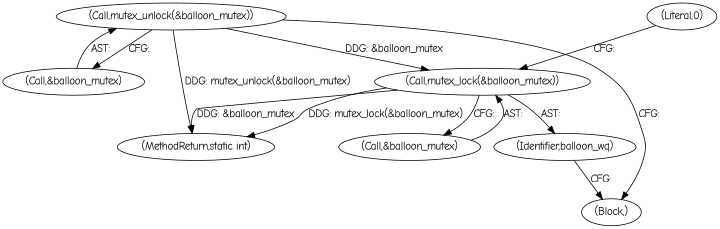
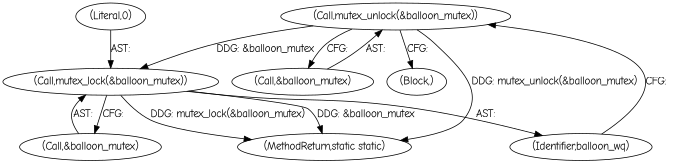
  digraph {
    fontname="Comic Neue"
    node [fontname="Comic Neue"]
    edge [fontname="Comic Neue"]
    n1 [label="(Call,mutex_unlock(&balloon_mutex))"]
    n2 [label="(Call,mutex_lock(&balloon_mutex))"]
    n3 [label="(Call,&balloon_mutex)"]
-   n4 [label="(MethodReturn,static int)"]
+   n4 [label="(MethodReturn,static static)"]
    n5 [label="(Block,)"]
    n6 [label="(Call,&balloon_mutex)"]
    n7 [label="(Identifier,balloon_wq)"]
    n8 [label="(Literal,0)"]
    n1 -> n2 [label="DDG: &balloon_mutex"]
    n1 -> n3 [label="CFG: "]
    n1 -> n4 [label="DDG: mutex_unlock(&balloon_mutex)"]
    n1 -> n5 [label="CFG: "]
    n2 -> n4 [label="DDG: &balloon_mutex"]
    n2 -> n4 [label="DDG: mutex_lock(&balloon_mutex)"]
    n2 -> n6 [label="CFG: "]
    n2 -> n7 [label="AST: "]
    n3 -> n1 [label="AST: "]
    n6 -> n2 [label="AST: "]
-   n7 -> n5 [label="CFG: "]
-   n8 -> n2 [label="CFG: "]
+   n7 -> n1 [label="CFG: "]
+   n8 -> n2 [label="AST: "]
  }
